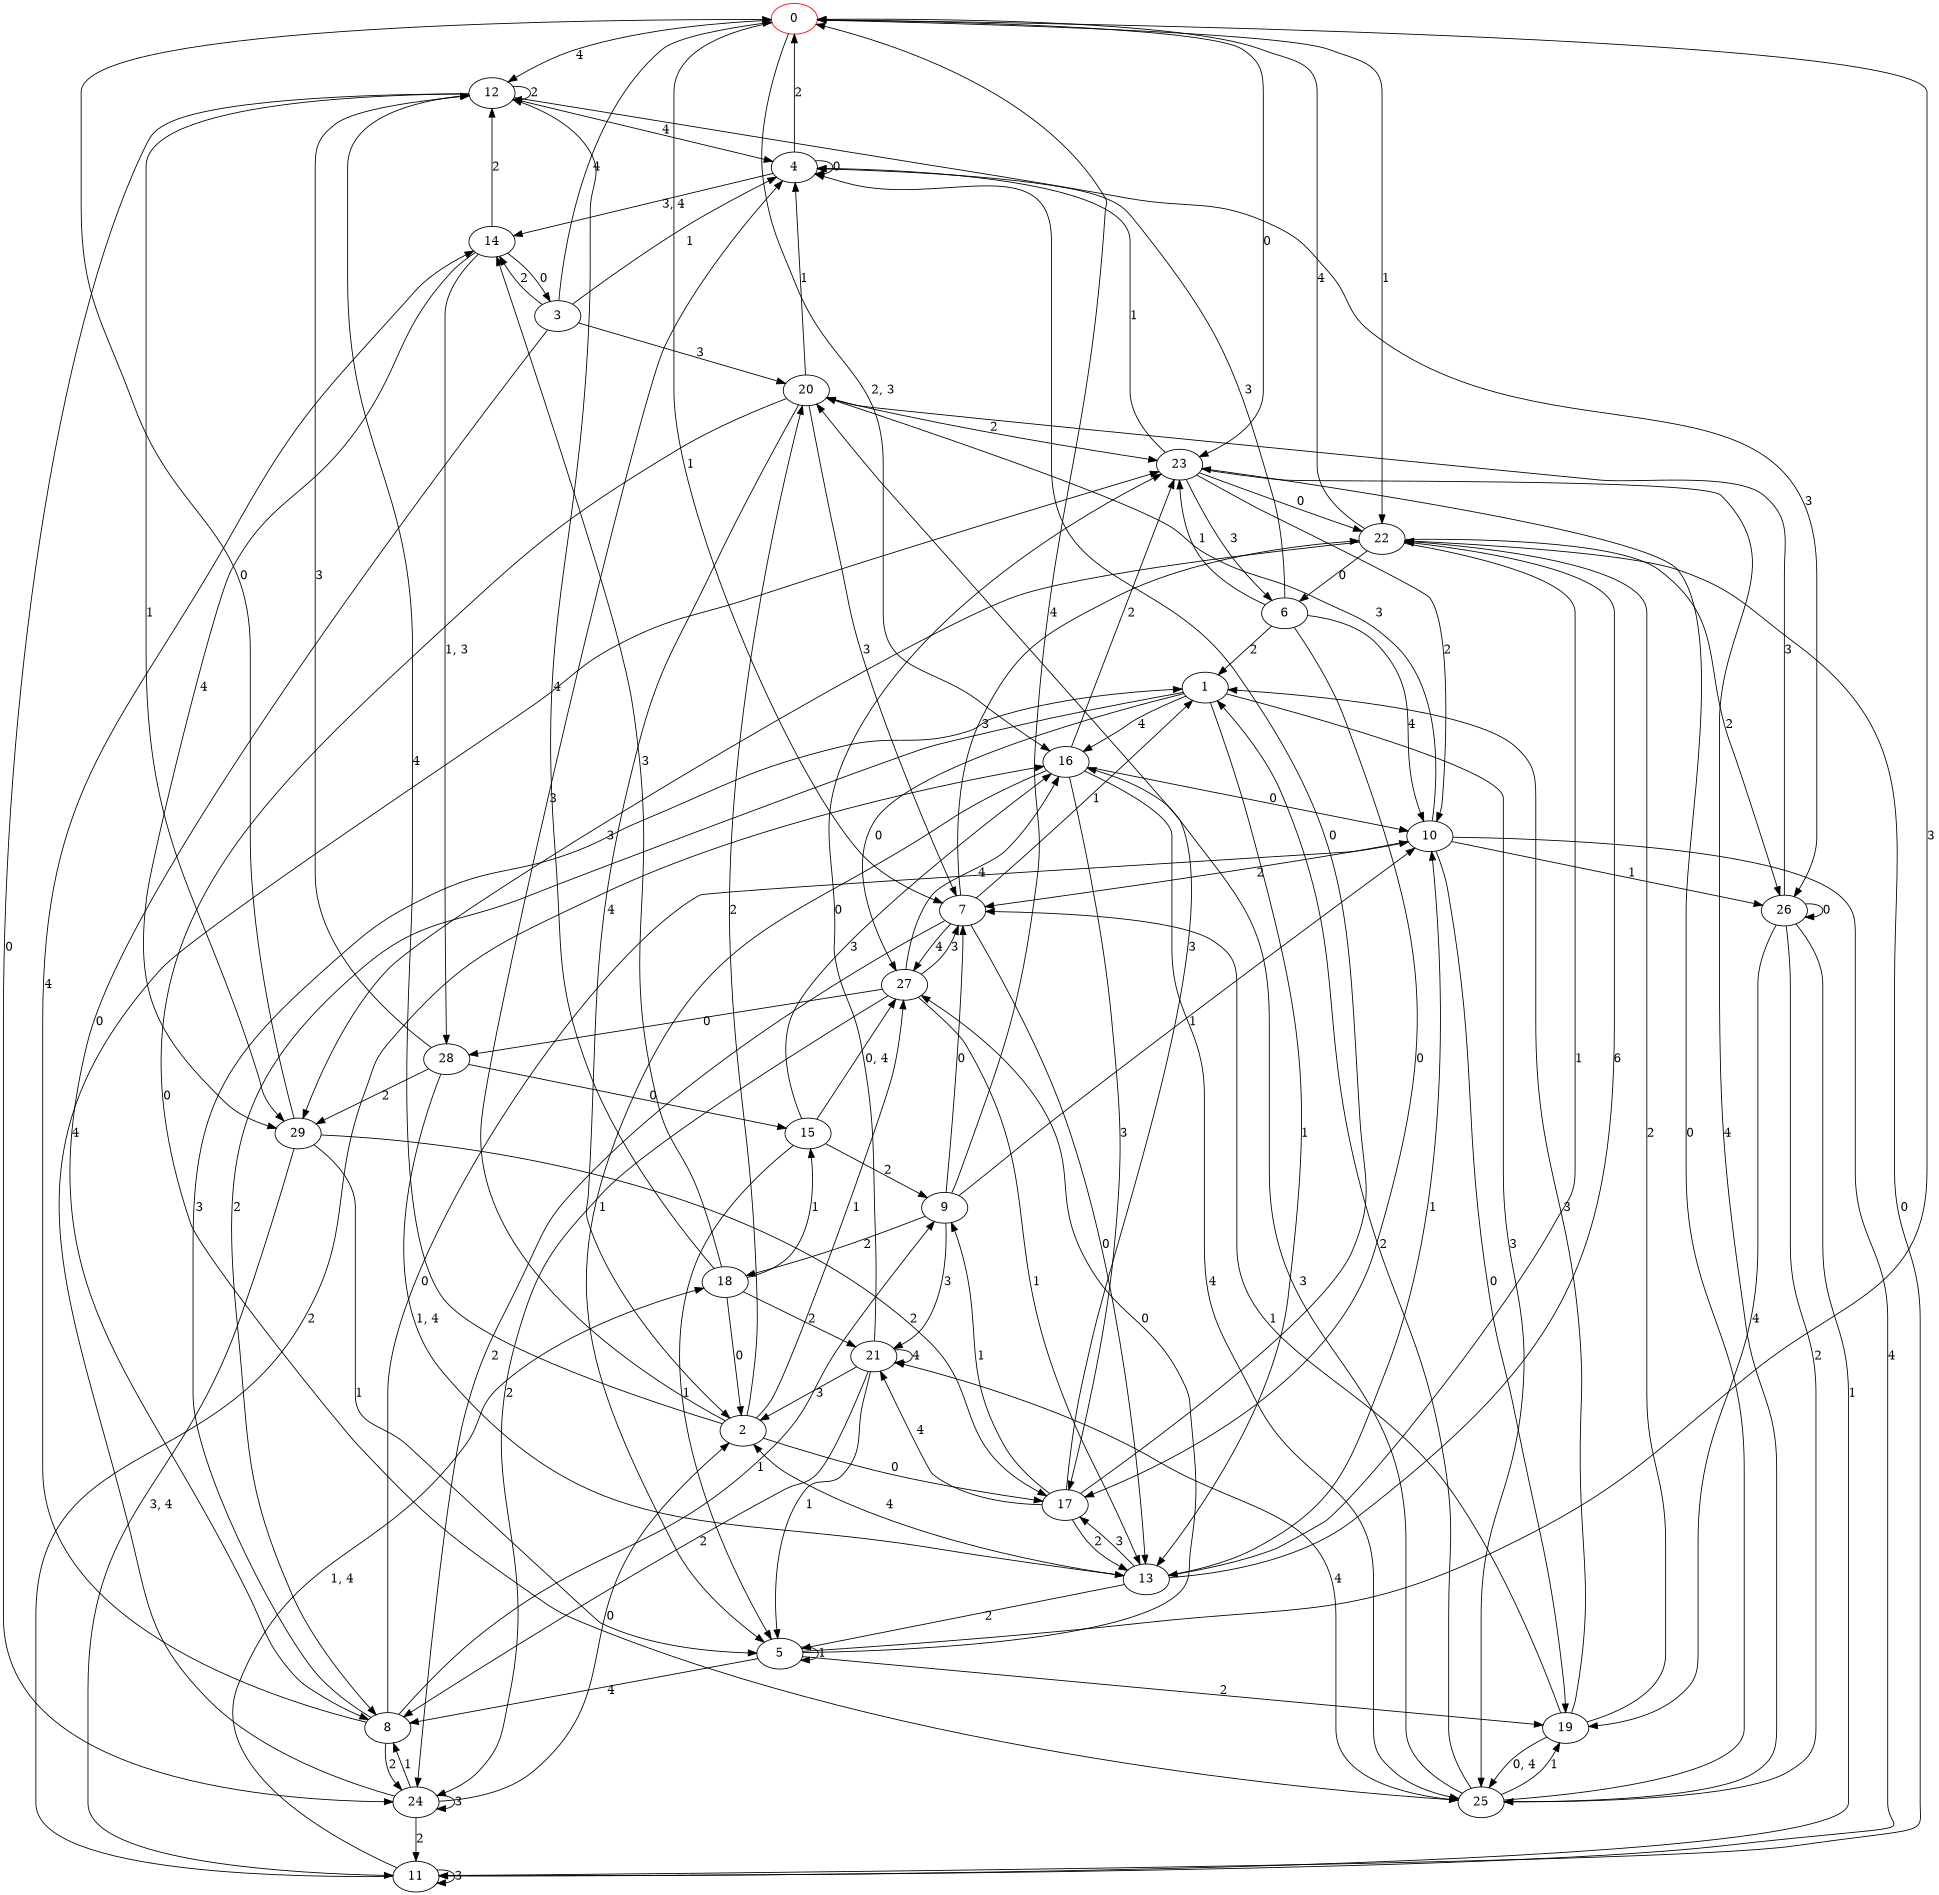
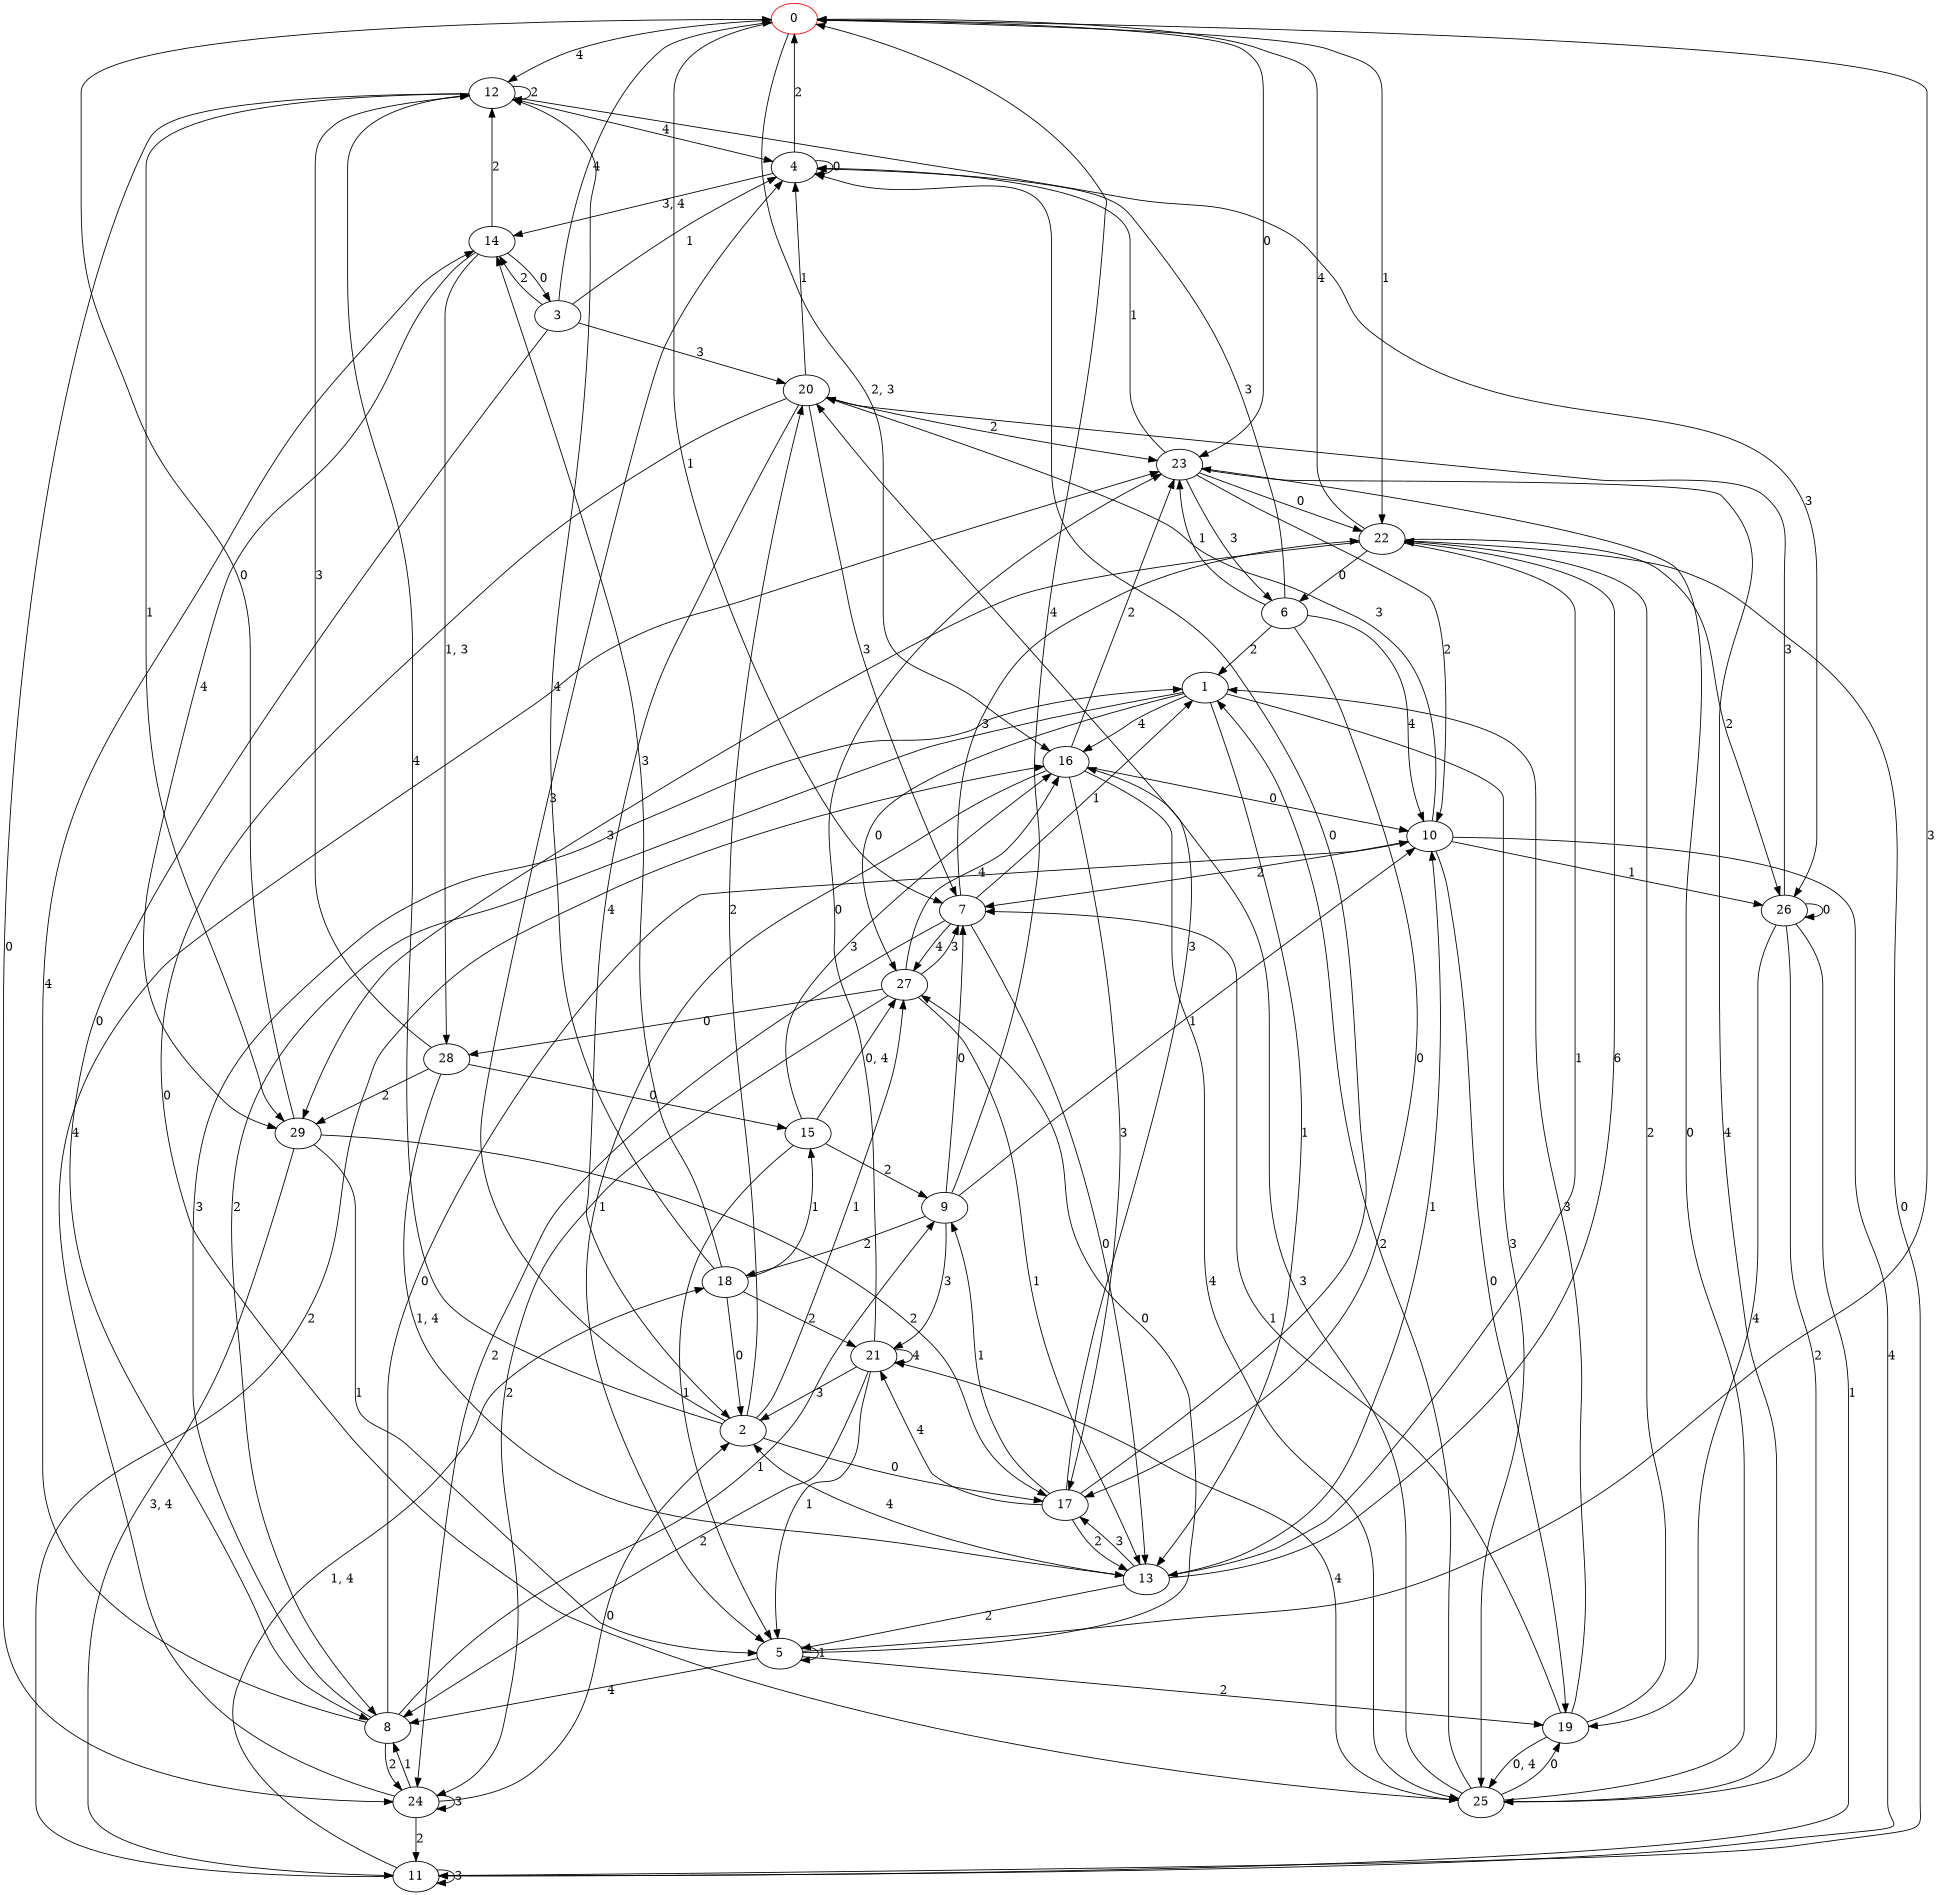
  digraph {
    n1 [color=red label=0]
    n2 [label=12]
    n3 [label=16]
    n4 [label=22]
    n5 [label=23]
    n6 [label=7]
    n7 [label=4]
    n8 [label=24]
    n9 [label=26]
    n10 [label=29]
    n11 [label=25]
    n12 [label=17]
    n13 [label=5]
    n14 [label=10]
    n15 [label=13]
    n16 [label=6]
    n17 [label=1]
    n18 [label=8]
    n19 [label=27]
    n20 [label=14]
    n21 [label=9]
    n22 [label=2]
    n23 [label=19]
    n24 [label=21]
    n25 [label=28]
    n26 [label=20]
    n27 [label=3]
    n28 [label=11]
    n29 [label=18]
    n30 [label=15]
    n1 -> n2 [label=4]
    n1 -> n3 [label="2, 3"]
    n1 -> n4 [label=1]
    n1 -> n5 [label=0]
    n1 -> n6 [label=1]
    n2 -> n2 [label=2]
    n2 -> n7 [label=4]
    n2 -> n8 [label=0]
    n2 -> n9 [label=3]
    n2 -> n10 [label=1]
    n3 -> n5 [label=2]
    n3 -> n11 [label=4]
    n3 -> n12 [label=3]
    n3 -> n13 [label=1]
    n3 -> n14 [label=0]
    n4 -> n1 [label=4]
    n4 -> n9 [label=2]
    n4 -> n10 [label=3]
    n4 -> n15 [label=1]
    n4 -> n16 [label=0]
    n5 -> n4 [label=0]
    n5 -> n7 [label=1]
    n5 -> n11 [label=4]
    n5 -> n14 [label=2]
    n5 -> n16 [label=3]
    n6 -> n4 [label=3]
    n6 -> n8 [label=2]
    n6 -> n15 [label=0]
    n6 -> n17 [label=1]
    n6 -> n19 [label=4]
    n7 -> n1 [label=2]
    n7 -> n7 [label=0]
    n7 -> n20 [label="3, 4"]
    n8 -> n5 [label=4]
    n8 -> n8 [label=3]
    n8 -> n18 [label=1]
    n8 -> n22 [label=0]
    n8 -> n28 [label=2]
    n9 -> n9 [label=0]
    n9 -> n11 [label=2]
    n9 -> n23 [label=4]
    n9 -> n26 [label=3]
    n9 -> n28 [label=1]
    n10 -> n1 [label=0]
    n10 -> n12 [label=2]
    n10 -> n13 [label=1]
    n10 -> n28 [label="3, 4"]
    n11 -> n3 [label=3]
    n11 -> n5 [label=0]
    n11 -> n17 [label=2]
-   n11 -> n23 [label=1]
+   n11 -> n23 [label=0]
    n11 -> n24 [label=4]
    n12 -> n7 [label=0]
    n12 -> n15 [label=2]
    n12 -> n21 [label=1]
    n12 -> n24 [label=4]
    n12 -> n26 [label=3]
    n13 -> n1 [label=3]
    n13 -> n13 [label=1]
    n13 -> n18 [label=4]
    n13 -> n19 [label=0]
    n13 -> n23 [label=2]
    n14 -> n6 [label=2]
    n14 -> n9 [label=1]
    n14 -> n23 [label=0]
    n14 -> n26 [label=3]
    n14 -> n28 [label=4]
    n15 -> n4 [label=6]
    n15 -> n12 [label=3]
    n15 -> n13 [label=2]
    n15 -> n14 [label=1]
    n15 -> n22 [label=4]
    n16 -> n5 [label=1]
    n16 -> n7 [label=3]
    n16 -> n12 [label=0]
    n16 -> n14 [label=4]
    n16 -> n17 [label=2]
    n17 -> n3 [label=4]
    n17 -> n11 [label=3]
    n17 -> n15 [label=1]
    n17 -> n18 [label=2]
    n17 -> n19 [label=0]
    n18 -> n8 [label=2]
    n18 -> n14 [label=0]
    n18 -> n17 [label=3]
    n18 -> n20 [label=4]
    n18 -> n21 [label=1]
    n19 -> n3 [label=4]
    n19 -> n6 [label=3]
    n19 -> n8 [label=2]
    n19 -> n15 [label=1]
    n19 -> n25 [label=0]
    n20 -> n2 [label=2]
    n20 -> n10 [label=4]
    n20 -> n25 [label="1, 3"]
    n20 -> n27 [label=0]
    n21 -> n1 [label=4]
    n21 -> n6 [label=0]
    n21 -> n14 [label=1]
    n21 -> n24 [label=3]
    n21 -> n29 [label=2]
    n22 -> n2 [label=4]
    n22 -> n7 [label=3]
    n22 -> n12 [label=0]
    n22 -> n19 [label=1]
    n22 -> n26 [label=2]
    n23 -> n4 [label=2]
    n23 -> n6 [label=1]
    n23 -> n11 [label="0, 4"]
    n23 -> n17 [label=3]
    n24 -> n5 [label=0]
    n24 -> n13 [label=1]
    n24 -> n18 [label=2]
    n24 -> n22 [label=3]
    n24 -> n24 [label=4]
    n25 -> n2 [label=3]
    n25 -> n10 [label=2]
    n25 -> n15 [label="1, 4"]
    n25 -> n30 [label=0]
    n26 -> n5 [label=2]
    n26 -> n6 [label=3]
    n26 -> n7 [label=1]
    n26 -> n11 [label=0]
    n26 -> n22 [label=4]
    n27 -> n1 [label=4]
    n27 -> n7 [label=1]
    n27 -> n18 [label=0]
    n27 -> n20 [label=2]
    n27 -> n26 [label=3]
    n28 -> n3 [label=2]
    n28 -> n4 [label=0]
    n28 -> n28 [label=3]
    n28 -> n29 [label="1, 4"]
    n29 -> n2 [label=4]
    n29 -> n20 [label=3]
    n29 -> n22 [label=0]
    n29 -> n24 [label=2]
    n29 -> n30 [label=1]
    n30 -> n3 [label=3]
    n30 -> n13 [label=1]
    n30 -> n19 [label="0, 4"]
    n30 -> n21 [label=2]
  }
